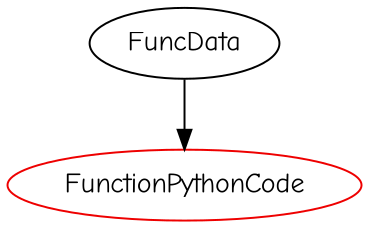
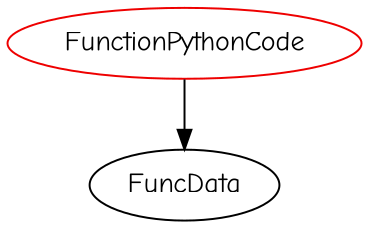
  digraph {
    fontname="Comic Neue"
    node [fontname="Comic Neue"]
    n1 [color=red2 label=FunctionPythonCode shape=oval]
    FuncData
-   FuncData -> n1 [fontname="Comic Neue"]
+   n1 -> FuncData [fontname="Comic Neue"]
  }
